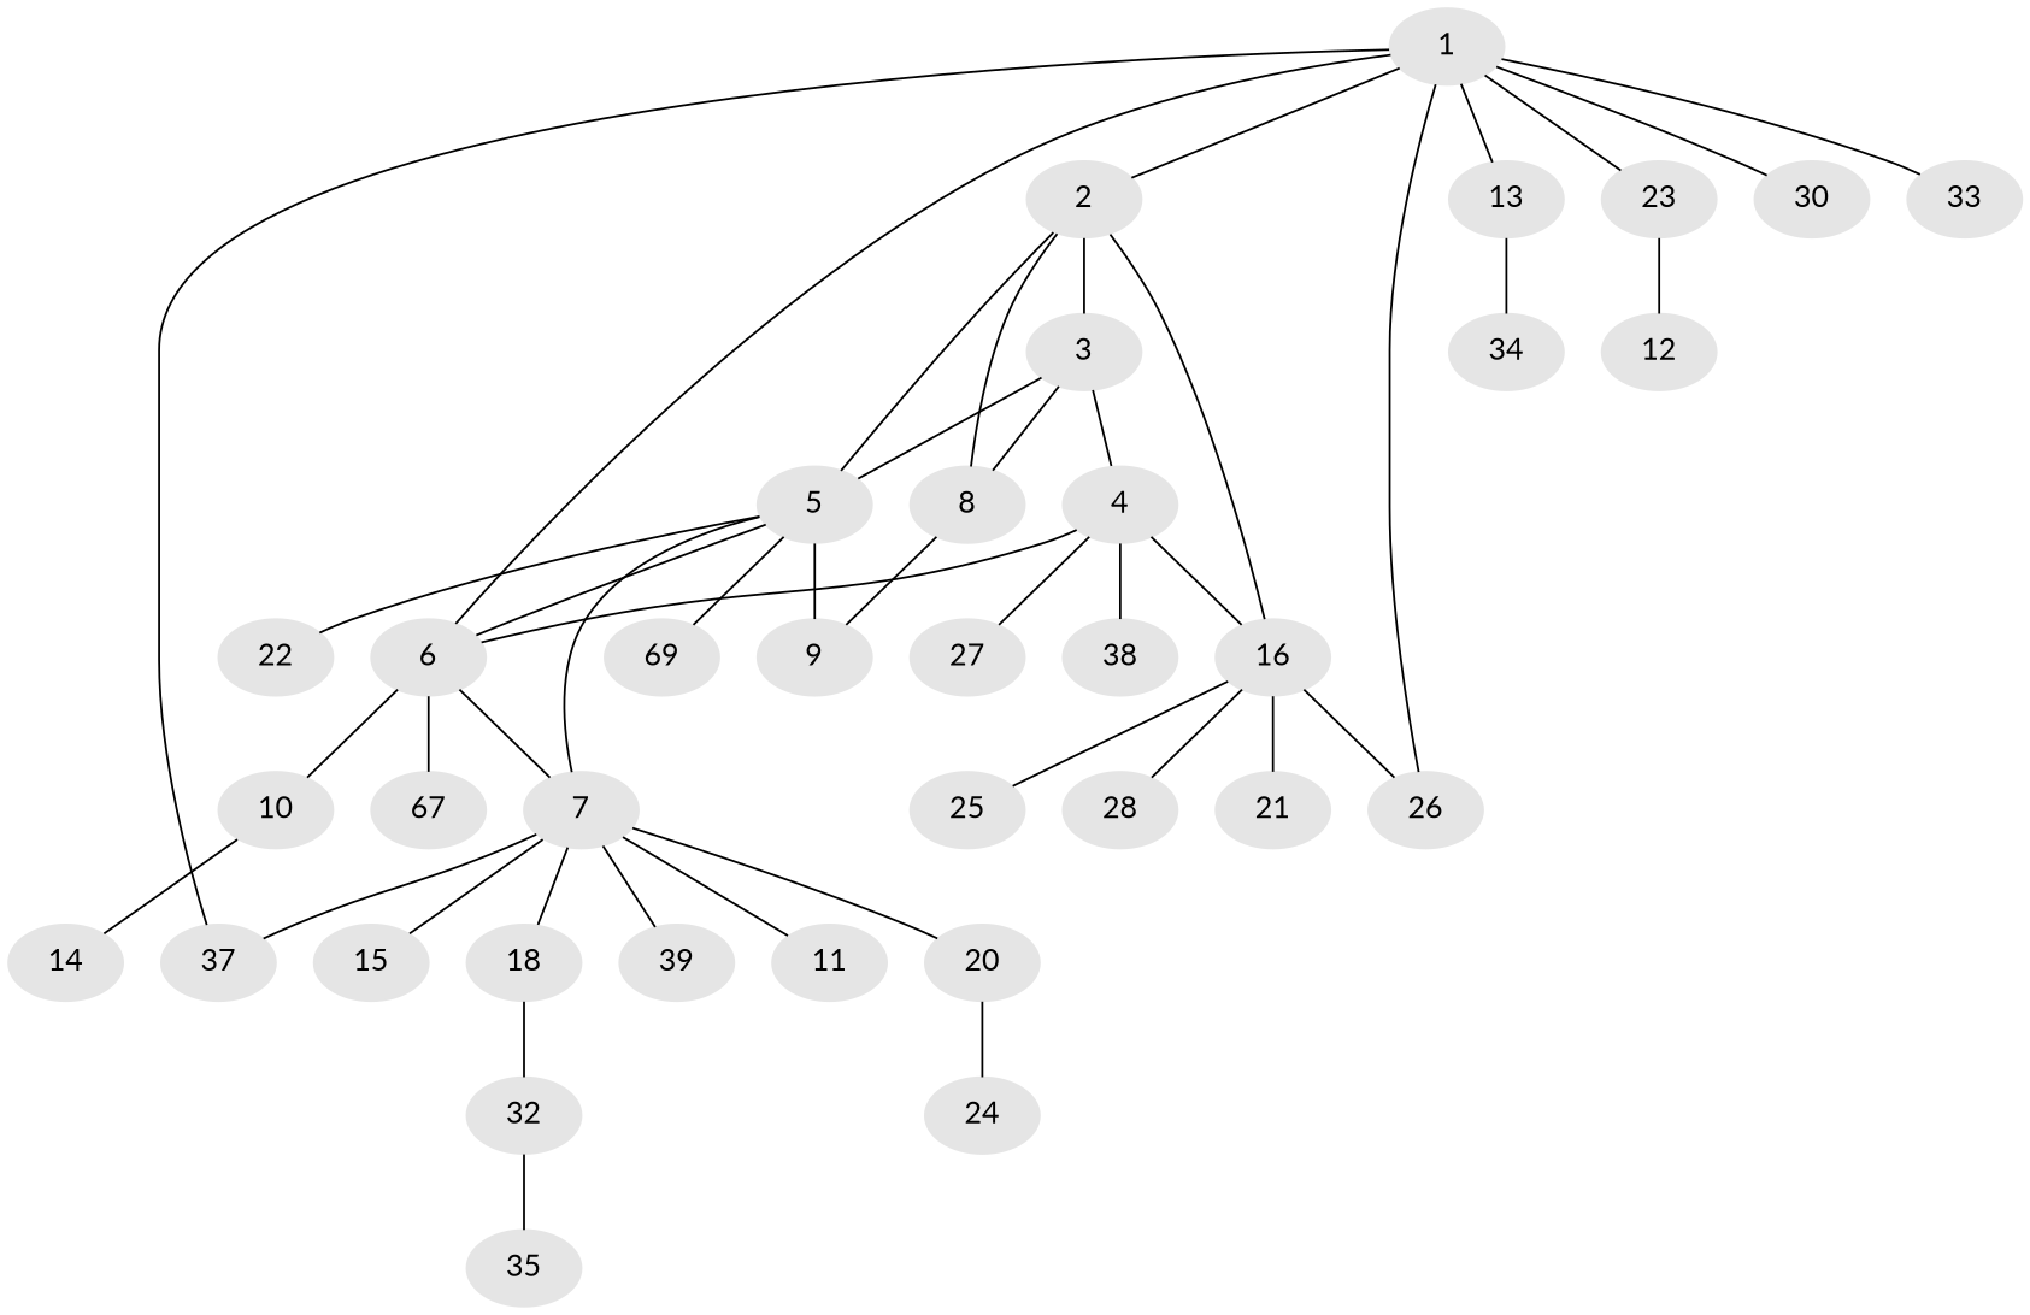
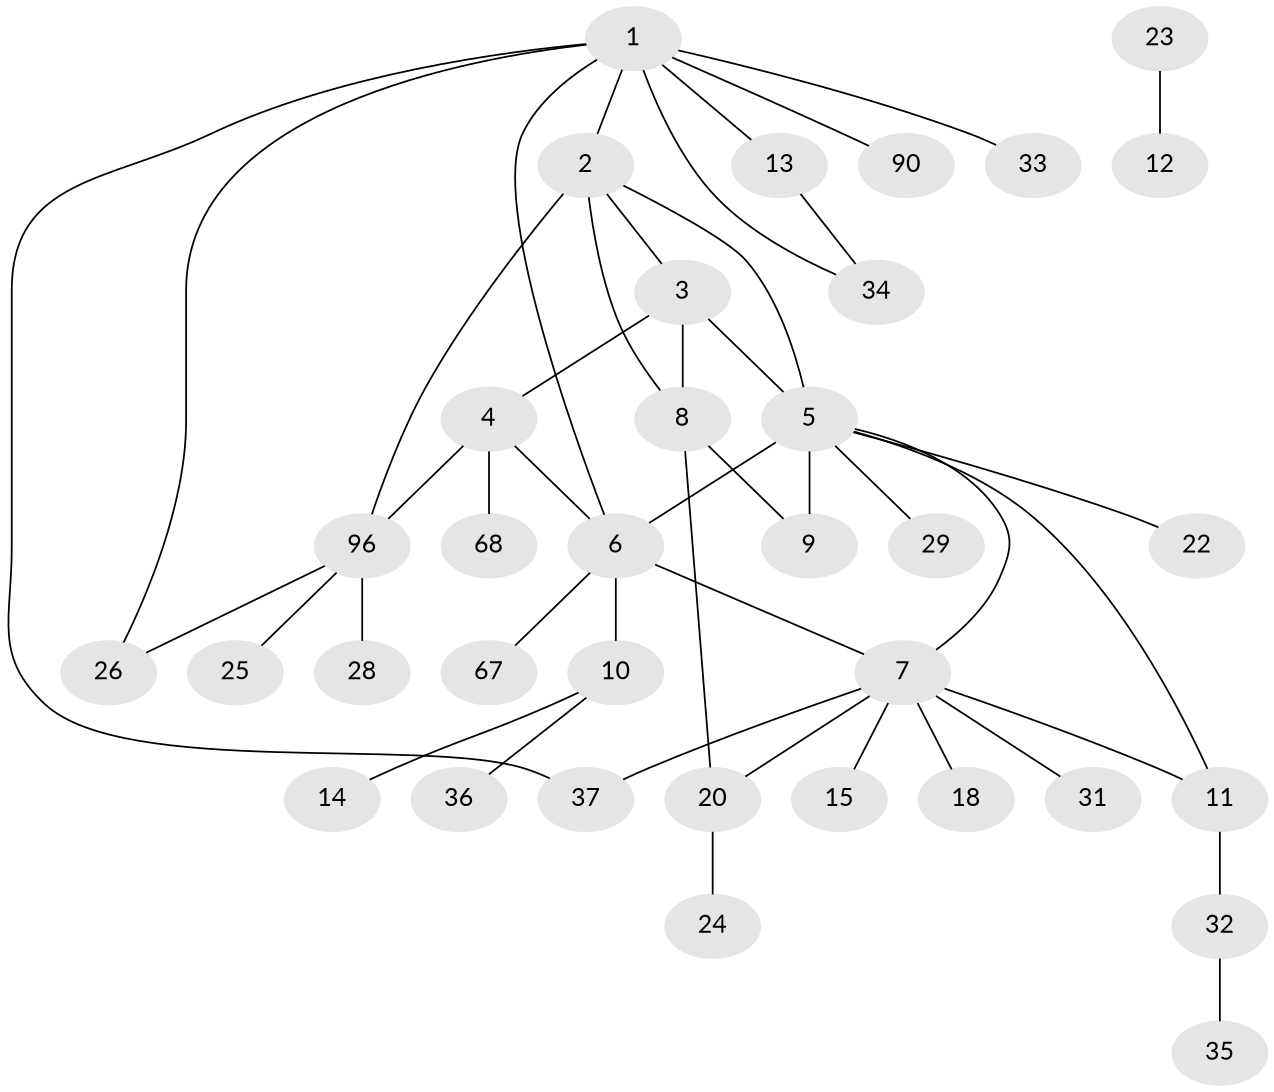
  graph {
    fontname=Lato
    node [color=gray90 fontname=Lato style=filled]
    edge [fontname=Lato weight=1.0]
    1
    2
    6
    13
    23
    26
-   30
+   30 [label=90]
    33
    37
    3
    5
    8
-   16
+   16 [label=96]
    7
    10
    n16 [label=67]
    34
    12
    4
-   29 [label=69]
+   29
    9
    11
    22
    20
-   21
    25
    28
-   27
-   38
+   38 [label=68]
    15
    18
-   31 [label=39]
+   31
    32
    14
+   36
    24
    35
    1 -- 2
    1 -- 6
    1 -- 13
-   1 -- 23
+   1 -- 34
    1 -- 26
    1 -- 30
    1 -- 33
    1 -- 37
    2 -- 3
    2 -- 5
    2 -- 8
    2 -- 16
    6 -- 7
    6 -- 10
    6 -- n16
    13 -- 34
    23 -- 12
    3 -- 5
    3 -- 8
    3 -- 4
    5 -- 6
    5 -- 7
    5 -- 29
    5 -- 9 [weight=4.0]
+   5 -- 11
    5 -- 22
    8 -- 9
+   8 -- 20
    16 -- 26
-   16 -- 21
    16 -- 25
    16 -- 28
    7 -- 37
    7 -- 11
    7 -- 20
    7 -- 15
    7 -- 18
    7 -- 31
    10 -- 14
+   10 -- 36
    4 -- 6
    4 -- 16
-   4 -- 27
    4 -- 38
-   18 -- 32
+   11 -- 32
    20 -- 24
    32 -- 35
  }
